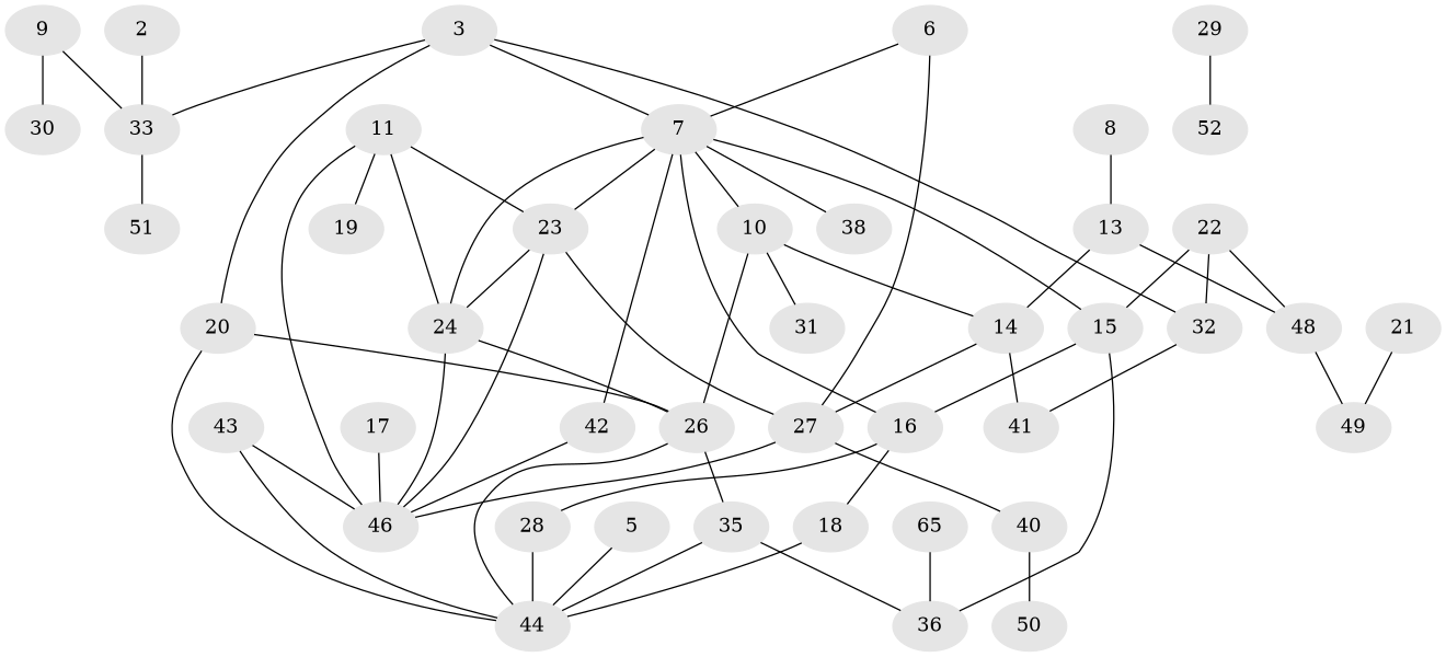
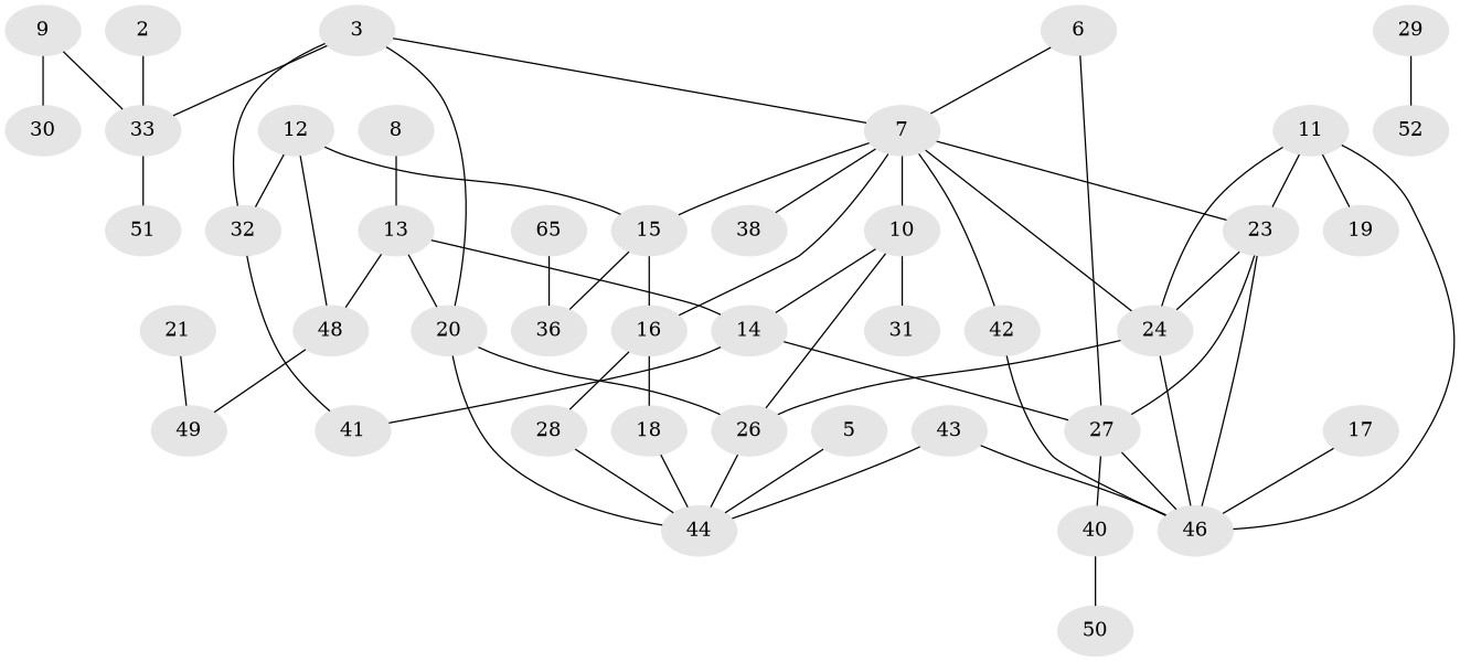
  graph {
    fontname="DejaVu Serif"
    node [color=gray90 fontname="DejaVu Serif" style=filled]
    edge [fontname="DejaVu Serif" weight=1.0]
    2
    33
    51
    3
    7
    20
    32
    10
    15
    16
    23
    24
    38
    42
    44
    26
    41
    5
    6
    27
    46
    40
    14
    31
    36
    18
    28
    8
    13
    48
    9
    30
-   35
    11
    19
-   12 [label=22]
+   12
    49
    17
    21
    n40 [label=65]
    50
    29
    52
    43
    2 -- 33
    33 -- 51
    3 -- 33
    3 -- 7
    3 -- 20
    3 -- 32
    7 -- 10
    7 -- 15
    7 -- 16
    7 -- 23
    7 -- 24
    7 -- 38
    7 -- 42
    20 -- 44
    20 -- 26
    32 -- 41
    10 -- 26
    10 -- 14
    10 -- 31
    15 -- 16
    15 -- 36
    16 -- 18
    16 -- 28
    23 -- 24
    23 -- 27
    23 -- 46
    24 -- 26
    24 -- 46
    42 -- 46
    26 -- 44
-   26 -- 35
    5 -- 44
    6 -- 7
    6 -- 27 [weight=2.0]
    27 -- 46
    27 -- 40
    40 -- 50
    14 -- 41
    14 -- 27
    18 -- 44
    28 -- 44
    8 -- 13
+   13 -- 20
    13 -- 14
    13 -- 48
    48 -- 49
    9 -- 33
    9 -- 30
-   35 -- 44
-   35 -- 36
    11 -- 23
    11 -- 24
    11 -- 46
    11 -- 19
    12 -- 32
    12 -- 15
    12 -- 48
    17 -- 46
    21 -- 49
    n40 -- 36
    29 -- 52
    43 -- 44
    43 -- 46
  }
